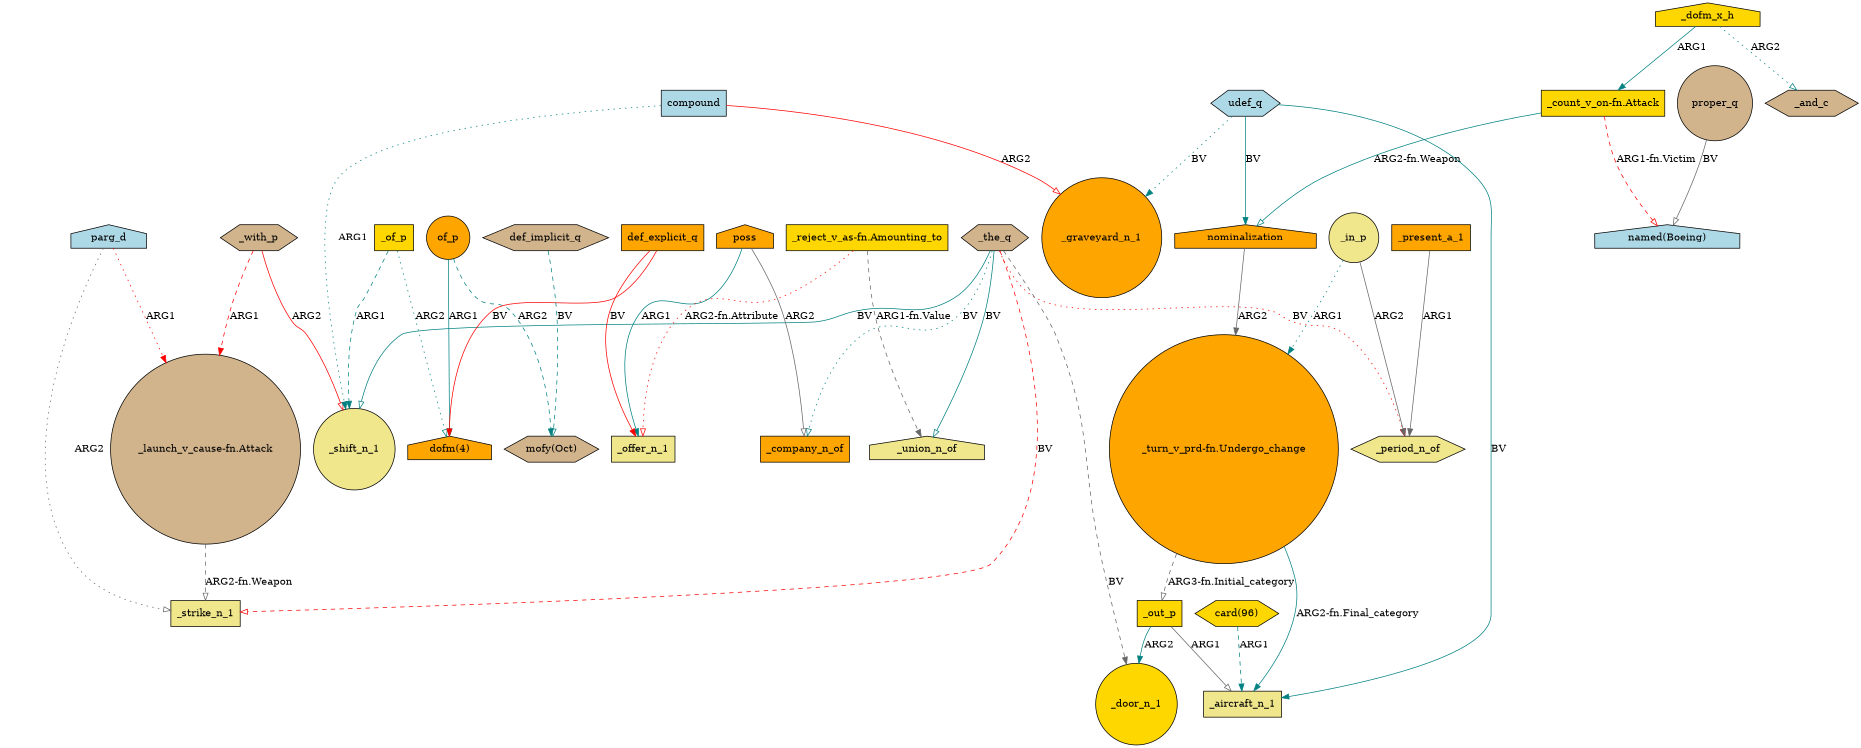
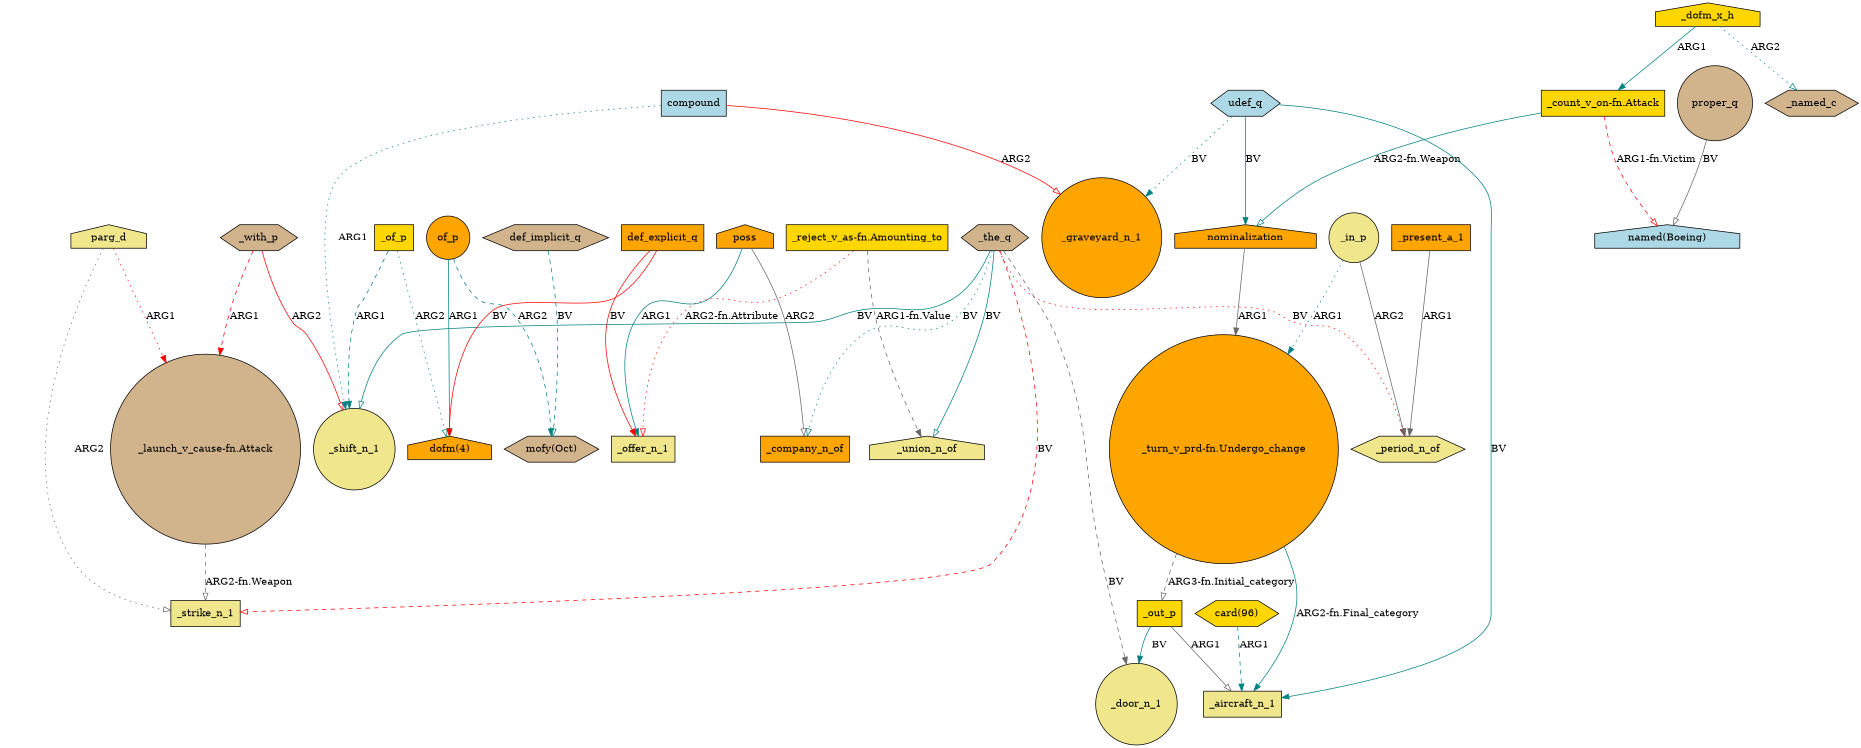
  digraph {
    node [fillcolor=orange shape=box style=filled]
    edge [arrowhead=normal color=teal style=solid]
-   parg_d [fillcolor=lightblue shape=house]
+   parg_d [fillcolor=khaki shape=house]
    "_launch_v_cause-fn.Attack" [fillcolor=tan shape=circle]
    _strike_n_1 [fillcolor=khaki]
    _the_q [fillcolor=tan shape=hexagon]
    _shift_n_1 [fillcolor=khaki shape=circle]
    _period_n_of [fillcolor=khaki shape=hexagon]
-   _door_n_1 [fillcolor=gold shape=circle]
+   _door_n_1 [fillcolor=khaki shape=circle]
    _company_n_of
    _union_n_of [fillcolor=khaki shape=house]
    "_count_v_on-fn.Attack" [fillcolor=gold]
    "named(Boeing)" [fillcolor=lightblue shape=house]
    nominalization [shape=house]
    "_turn_v_prd-fn.Undergo_change" [shape=circle]
    _of_p [fillcolor=gold]
    "dofm(4)" [shape=house]
    _with_p [fillcolor=tan shape=hexagon]
    n17 [fillcolor=gold label=_dofm_x_h shape=house]
-   _and_c [fillcolor=tan shape=hexagon]
+   _and_c [fillcolor=tan shape=hexagon label=_named_c]
    of_p [shape=circle]
    "mofy(Oct)" [fillcolor=tan shape=hexagon]
    _in_p [fillcolor=khaki shape=circle]
    _aircraft_n_1 [fillcolor=khaki]
    _out_p [fillcolor=gold]
    udef_q [fillcolor=lightblue shape=hexagon]
    _graveyard_n_1 [shape=circle]
    poss [shape=house]
    _offer_n_1 [fillcolor=khaki]
    "_reject_v_as-fn.Amounting_to" [fillcolor=gold]
    def_explicit_q
    "card(96)" [fillcolor=gold shape=hexagon]
    compound [fillcolor=lightblue]
    def_implicit_q [fillcolor=tan shape=hexagon]
    _present_a_1
    proper_q [fillcolor=tan shape=circle]
    parg_d -> "_launch_v_cause-fn.Attack" [color=red label=ARG1 style=dotted]
    parg_d -> _strike_n_1 [arrowhead=onormal color=gray40 label=ARG2 style=dotted]
    "_launch_v_cause-fn.Attack" -> _strike_n_1 [arrowhead=onormal color=gray40 label="ARG2-fn.Weapon" style=dashed]
    _the_q -> _strike_n_1 [arrowhead=onormal color=red label=BV style=dashed]
    _the_q -> _shift_n_1 [arrowhead=onormal label=BV]
    _the_q -> _period_n_of [color=red label=BV style=dotted]
    _the_q -> _door_n_1 [color=gray40 label=BV style=dashed]
    _the_q -> _company_n_of [arrowhead=onormal label=BV style=dotted]
    _the_q -> _union_n_of [arrowhead=onormal label=BV]
    "_count_v_on-fn.Attack" -> "named(Boeing)" [arrowhead=onormal color=red label="ARG1-fn.Victim" style=dashed]
    "_count_v_on-fn.Attack" -> nominalization [arrowhead=onormal label="ARG2-fn.Weapon"]
-   nominalization -> "_turn_v_prd-fn.Undergo_change" [color=gray40 label=ARG2]
+   nominalization -> "_turn_v_prd-fn.Undergo_change" [color=gray40 label=ARG1]
    "_turn_v_prd-fn.Undergo_change" -> _aircraft_n_1 [label="ARG2-fn.Final_category"]
    "_turn_v_prd-fn.Undergo_change" -> _out_p [arrowhead=onormal color=gray40 label="ARG3-fn.Initial_category" style=dashed]
    _of_p -> _shift_n_1 [label=ARG1 style=dashed]
    _of_p -> "dofm(4)" [arrowhead=onormal label=ARG2 style=dotted]
    _with_p -> "_launch_v_cause-fn.Attack" [color=red label=ARG1 style=dashed]
    _with_p -> _shift_n_1 [arrowhead=onormal color=red label=ARG2]
    n17 -> "_count_v_on-fn.Attack" [label=ARG1]
    n17 -> _and_c [arrowhead=onormal label=ARG2 style=dotted]
    of_p -> "dofm(4)" [label=ARG1]
    of_p -> "mofy(Oct)" [label=ARG2 style=dashed]
    _in_p -> _period_n_of [color=gray40 label=ARG2]
    _in_p -> "_turn_v_prd-fn.Undergo_change" [label=ARG1 style=dotted]
-   _out_p -> _door_n_1 [label=ARG2]
+   _out_p -> _door_n_1 [label=BV]
    _out_p -> _aircraft_n_1 [arrowhead=onormal color=gray40 label=ARG1]
    udef_q -> nominalization [label=BV]
    udef_q -> _aircraft_n_1 [label=BV]
    udef_q -> _graveyard_n_1 [label=BV style=dotted]
    poss -> _company_n_of [arrowhead=onormal color=gray40 label=ARG2]
    poss -> _offer_n_1 [label=ARG1]
    "_reject_v_as-fn.Amounting_to" -> _union_n_of [color=gray40 label="ARG1-fn.Value" style=dashed]
    "_reject_v_as-fn.Amounting_to" -> _offer_n_1 [arrowhead=onormal color=red label="ARG2-fn.Attribute" style=dotted]
    def_explicit_q -> "dofm(4)" [color=red label=BV]
    def_explicit_q -> _offer_n_1 [color=red label=BV]
    "card(96)" -> _aircraft_n_1 [label=ARG1 style=dashed]
    compound -> _shift_n_1 [label=ARG1 style=dotted]
    compound -> _graveyard_n_1 [arrowhead=onormal color=red label=ARG2]
    def_implicit_q -> "mofy(Oct)" [arrowhead=onormal label=BV style=dashed]
    _present_a_1 -> _period_n_of [color=gray40 label=ARG1]
    proper_q -> "named(Boeing)" [arrowhead=onormal color=gray40 label=BV]
  }
